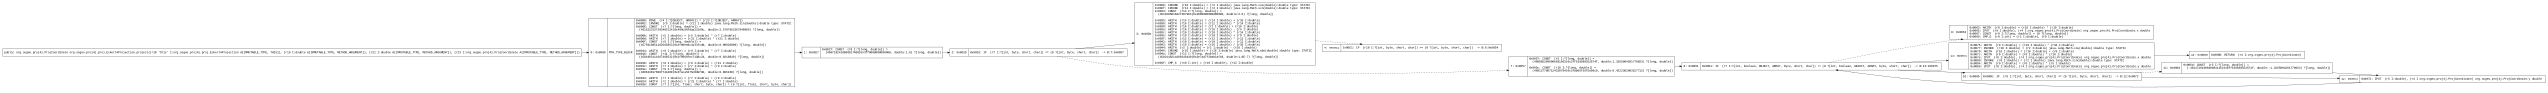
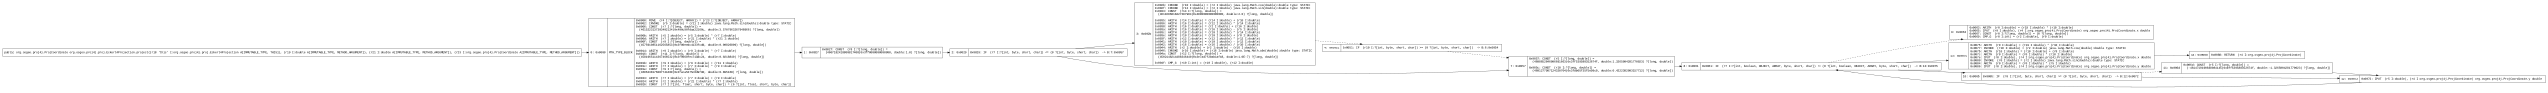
  digraph {
    fontname="Liberation Mono"
    rankdir=LR
    node [fontname="Liberation Mono" shape=record]
    edge [fontname="Liberation Mono"]
    n1 [label="{0\:\ 0x0000|MTH_TYPE_BLOCK\l|0x0000: MOVE  (r4 I:?[OBJECT, ARRAY]) = (r23 I:?[OBJECT, ARRAY]) \l0x0002: INVOKE  (r5 I:double) = (r21 I:double) java.lang.Math.sin(double):double type: STATIC \l0x0006: CONST  (r7 I:?[long, double]) = \l  (4615223137303402124(0x400c90fdaa22168c, double:3.5707963267948966) ?[long, double])\l \l0x000b: ARITH  (r5 I:double) = (r5 I:double) * (r7 I:double) \l0x000d: ARITH  (r7 I:double) = (r21 I:double) * (r21 I:double) \l0x000f: CONST  (r9 I:?[long, double]) = \l  (4575919851162565853(0x3f80eedc4133fcdd, double:0.00826809) ?[long, double])\l \l0x0014: ARITH  (r9 I:double) = (r9 I:double) * (r7 I:double) \l0x0016: CONST  (r11 I:?[long, double]) = \l  (4581965114367466532(0x3f9668fec71adc24, double:0.0218849) ?[long, double])\l \l0x001b: ARITH  (r9 I:double) = (r9 I:double) + (r11 I:double) \l0x001c: ARITH  (r7 I:double) = (r7 I:double) * (r9 I:double) \l0x001e: CONST  (r9 I:?[long, double]) = \l  (4606238176087744400(0x3feca5375c8d9f90, double:0.895168) ?[long, double])\l \l0x0023: ARITH  (r7 I:double) = (r7 I:double) + (r9 I:double) \l0x0024: ARITH  (r2 I:double) = (r21 I:double) * (r7 I:double) \l0x0026: CONST  (r7 I:?[int, float, short, byte, char]) = (6 ?[int, float, short, byte, char]) \l}"]
    n2 [label="{1\:\ 0x0027|0x0027: CONST  (r8 I:?[long, double]) = \l  (4607182418800017408(0x3ff0000000000000, double:1.0) ?[long, double])\l \l}"]
    n3 [label="{2\:\ 0x0029|0x0029: IF  (r7 I:?[int, byte, short, char]) \<= (0 ?[int, byte, short, char])  \-\> B:7:0x0057 \l}"]
    n4 [label="{3\:\ 0x002b|0x002b: INVOKE  (r10 I:double) = (r2 I:double) java.lang.Math.cos(double):double type: STATIC \l0x002f: INVOKE  (r12 I:double) = (r2 I:double) java.lang.Math.sin(double):double type: STATIC \l0x0033: CONST  (r14 I:?[long, double]) = \l  (4611686018427387904(0x4000000000000000, double:2.0) ?[long, double])\l \l0x0035: ARITH  (r14 I:double) = (r14 I:double) + (r10 I:double) \l0x0036: ARITH  (r16 I:double) = (r12 I:double) * (r14 I:double) \l0x0038: ARITH  (r16 I:double) = (r2 I:double) + (r16 I:double) \l0x003a: ARITH  (r16 I:double) = (r16 I:double) \- (r5 I:double) \l0x003c: ARITH  (r10 I:double) = (r10 I:double) * (r14 I:double) \l0x003e: ARITH  (r10 I:double) = (r10 I:double) + (r8 I:double) \l0x003f: ARITH  (r12 I:double) = (r12 I:double) * (r12 I:double) \l0x0041: ARITH  (r10 I:double) = (r10 I:double) \- (r12 I:double) \l0x0042: ARITH  (r16 I:double) = (r16 I:double) \/ (r10 I:double) \l0x0044: ARITH  (r2 I:double) = (r2 I:double) \- (r16 I:double) \l0x0046: INVOKE  (r10 I:double) = (r16 I:double) java.lang.Math.abs(double):double type: STATIC \l0x004a: CONST  (r12 I:?[long, double]) = \l  (4502148214488346440(0x3e7ad7f29abcaf48, double:1.0E\-7) ?[long, double])\l \l0x004f: CMP_G  (r10 I:int) = (r10 I:double), (r12 I:double) \l}"]
    n5 [label="{7\:\ 0x0057|0x0057: CONST  (r5 I:?[long, double]) = \l  (4608652846006691663(0x3ff539588352674f, double:1.3265004281770023) ?[long, double])\l \l0x005c: CONST  (r10 I:?[long, double]) = \l  (4601277987124320704(0x3fdb05f35f5e99c0, double:0.4222382003157712) ?[long, double])\l \l}"]
    n6 [label="{4\:\ 0x0051|0x0051: IF  (r10 I:?[int, byte, short, char]) \>= (0 ?[int, byte, short, char])  \-\> B:6:0x0054 \l}"]
    n7 [label="{8\:\ 0x0061|0x0061: IF  (r7 I:?[int, boolean, OBJECT, ARRAY, byte, short, char]) != (0 ?[int, boolean, OBJECT, ARRAY, byte, short, char])  \-\> B:13:0x0075 \l}"]
    n8 [label="{9\:\ 0x0063|0x0063: ARITH  (r0 I:double) = (r19 I:double) * (r10 I:double) \l0x0065: IPUT  (r0 I:double), (r4 I:org.osgeo.proj4j.ProjCoordinate) org.osgeo.proj4j.ProjCoordinate.x double \l0x0067: CONST  (r0 I:?[long, double]) = (0 ?[long, double]) \l0x0069: CMP_G  (r0 I:int) = (r2 I:double), (r0 I:double) \l}"]
    n9 [label="{13\:\ 0x0075|0x0075: ARITH  (r0 I:double) = (r19 I:double) * (r10 I:double) \l0x0077: INVOKE  (r10 I:double) = (r2 I:double) java.lang.Math.cos(double):double type: STATIC \l0x007b: ARITH  (r10 I:double) = (r10 I:double) + (r8 I:double) \l0x007c: ARITH  (r0 I:double) = (r0 I:double) * (r10 I:double) \l0x007e: IPUT  (r0 I:double), (r4 I:org.osgeo.proj4j.ProjCoordinate) org.osgeo.proj4j.ProjCoordinate.x double \l0x0080: INVOKE  (r0 I:double) = (r2 I:double) java.lang.Math.sin(double):double type: STATIC \l0x0084: ARITH  (r0 I:double) = (r0 I:double) * (r5 I:double) \l0x0086: IPUT  (r0 I:double), (r4 I:org.osgeo.proj4j.ProjCoordinate) org.osgeo.proj4j.ProjCoordinate.y double \l}"]
    n10 [label="{10\:\ 0x006b|0x006b: IF  (r0 I:?[int, byte, short, char]) \>= (0 ?[int, byte, short, char])  \-\> B:12:0x0072 \l}"]
    n11 [label="{14\:\ 0x0088|0x0088: RETURN  (r4 I:org.osgeo.proj4j.ProjCoordinate) \l}"]
    n12 [label="{11\:\ 0x006d|0x006d: CONST  (r5 I:?[long, double]) = \l  (\-4614719190848084145(0xbff539588352674f, double:\-1.3265004281770023) ?[long, double])\l \l}"]
    n13 [label="{12\:\ 0x0072|0x0072: IPUT  (r5 I:double), (r4 I:org.osgeo.proj4j.ProjCoordinate) org.osgeo.proj4j.ProjCoordinate.y double \l}"]
    n14 [label="{public org.osgeo.proj4j.ProjCoordinate org.osgeo.proj4j.proj.Eckert4Projection.project((r18 'this' I:org.osgeo.proj4j.proj.Eckert4Projection A[IMMUTABLE_TYPE, THIS]), (r19 I:double A[IMMUTABLE_TYPE, METHOD_ARGUMENT]), (r21 I:double A[IMMUTABLE_TYPE, METHOD_ARGUMENT]), (r23 I:org.osgeo.proj4j.ProjCoordinate A[IMMUTABLE_TYPE, METHOD_ARGUMENT])) }"]
    n1 -> n2
    n2 -> n3
    n3 -> n4 [style=solid]
-   n3 -> n5 [style=dashed]
+   n3 -> n5
    n4 -> n6 [style=dashed]
    n5 -> n7
+   n6 -> n5 [style=dashed]
    n7 -> n8 [style=dashed]
    n7 -> n9
    n7 -> n10
    n9 -> n11
    n10 -> n12 [style=dashed]
    n10 -> n13
    n12 -> n13
    n13 -> n7
    n14 -> n1
  }
